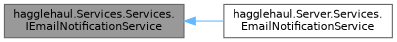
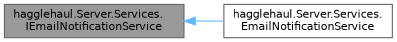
  digraph {
    rankdir=LR
    node [color=gray40 fontname=Helvetica fontsize=10 shape=box style=filled]
-   n1 [fillcolor=grey60 fontcolor=black height=0.2 label="hagglehaul.Services.Services.\lIEmailNotificationService" width=0.4]
+   n1 [fillcolor=grey60 fontcolor=black height=0.2 label="hagglehaul.Server.Services.\lIEmailNotificationService" width=0.4]
    n2 [fillcolor=white height=0.2 label="hagglehaul.Server.Services.\lEmailNotificationService" width=0.4]
    n1 -> n2 [color=steelblue1 dir=back fontname=Helvetica fontsize=10 labelfontname=Helvetica labelfontsize=10 style=solid]
  }
